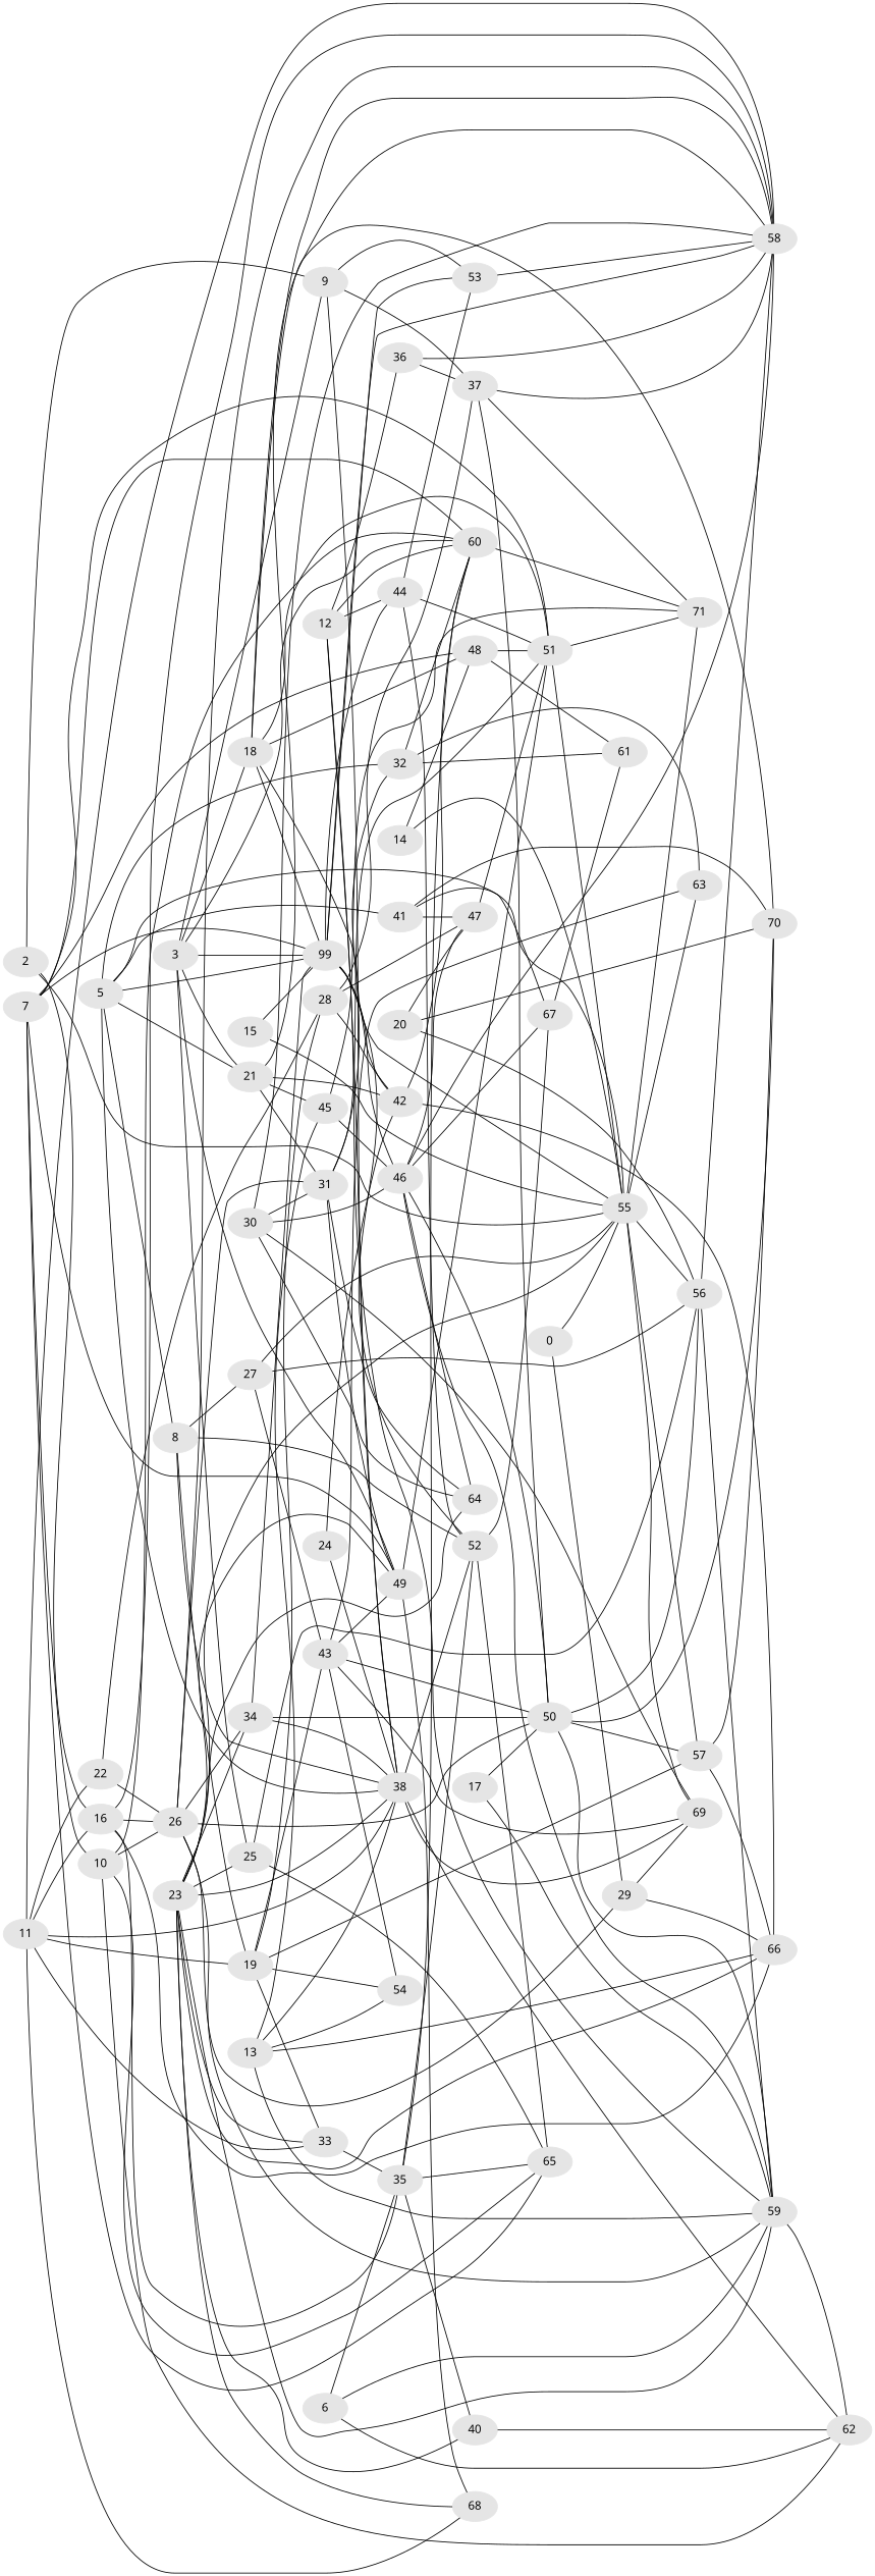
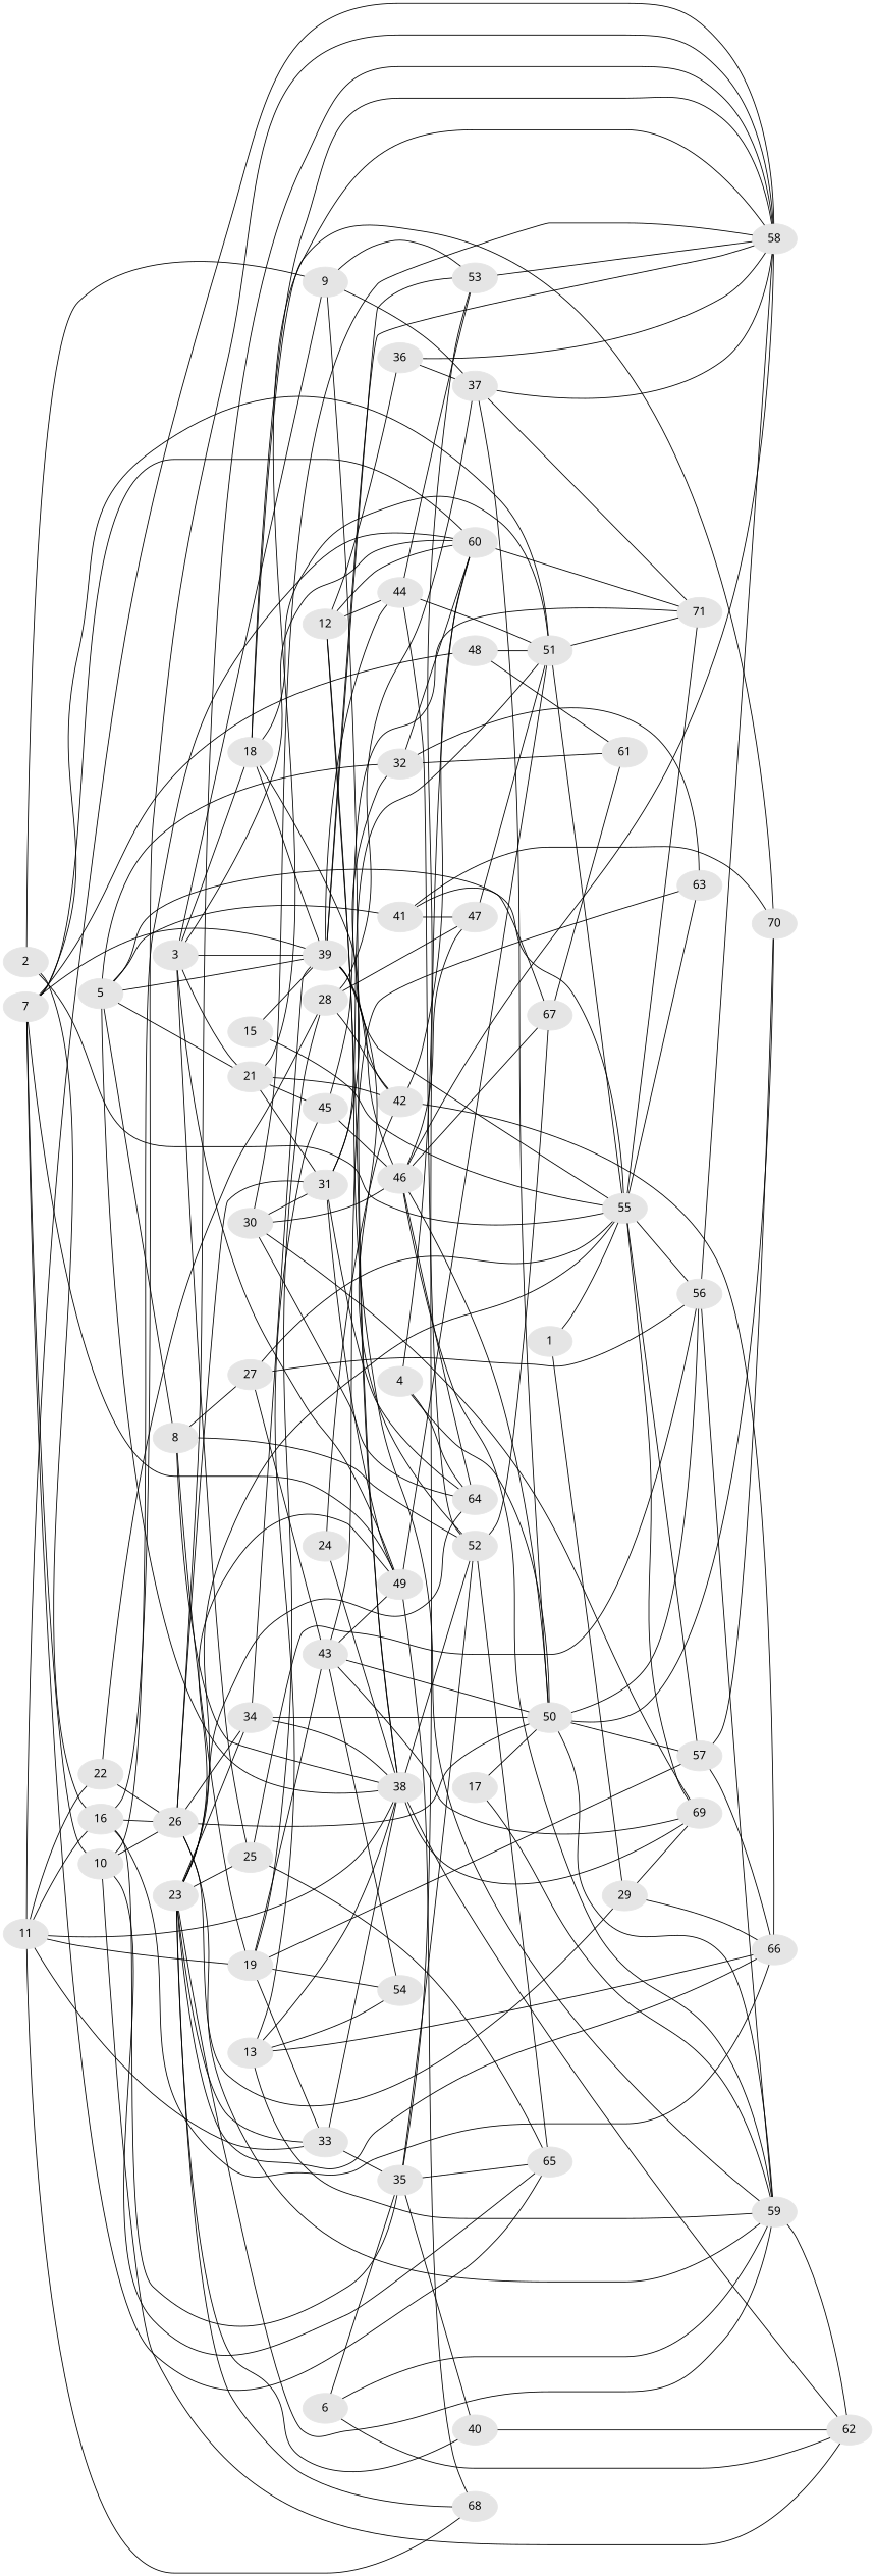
  graph {
    fontname="Noto Sans"
    rankdir=LR
    node [color=gray90 fontname="Noto Sans" style=filled]
    edge [fontname="Noto Sans" weight=1.0]
-   1 [label=0]
+   1
    29
    55
    66
    69
    57
    56
    63
    71
    2
    9
    16
    53
    38
    37
    35
    26
    58
    3
    18
    21
    25
-   39 [label=99]
+   39
    49
    60
    48
    51
    70
    45
    31
    42
    65
    52
    44
    46
    68
+   4
    50
    64
    59
    5
    8
    32
    41
    67
    19
    27
    61
    62
    47
    6
    40
    7
    10
    33
    54
    28
    43
    34
    11
    22
    12
    36
    13
-   14
    15
    17
-   20
    23
    24
    30
    1 -- 29 [weight=2.0]
    1 -- 55
    29 -- 66
    29 -- 69
    55 -- 69 [weight=2.0]
    55 -- 57
    55 -- 56 [weight=2.0]
    55 -- 63
    55 -- 71
    57 -- 66
    57 -- 70
    56 -- 58
    56 -- 59
    2 -- 55
    2 -- 9
    2 -- 16
    9 -- 53
    9 -- 38
    9 -- 37
    16 -- 66
    16 -- 35
    16 -- 26
    16 -- 58
    53 -- 58
    38 -- 69
    38 -- 52
    38 -- 62
    37 -- 71
    37 -- 58
    37 -- 50
    35 -- 60
    35 -- 65
    35 -- 52
    35 -- 40
    26 -- 29
    26 -- 58
    26 -- 31
    26 -- 50
    26 -- 59
    26 -- 34
    3 -- 9
    3 -- 18
    3 -- 21
    3 -- 25
    3 -- 39
    3 -- 49
    3 -- 60
    18 -- 55 [weight=2.0]
    18 -- 58
    18 -- 39
-   18 -- 48
    18 -- 51
    18 -- 70
    21 -- 58
    21 -- 45 [weight=2.0]
    21 -- 31
    21 -- 42
    25 -- 56
    25 -- 65
    39 -- 53
    39 -- 58
    39 -- 42
    39 -- 52
    39 -- 44
    39 -- 46
    49 -- 51
    49 -- 68
    60 -- 71
    48 -- 51
    48 -- 61
    51 -- 55
    51 -- 71
    45 -- 71
    45 -- 46
    31 -- 49
    31 -- 51
    31 -- 64
    31 -- 32
    42 -- 66
    42 -- 60
    52 -- 65
    52 -- 67
    44 -- 53
    44 -- 51
    44 -- 52
    46 -- 58
    46 -- 50
    46 -- 64
    46 -- 59
    46 -- 67
    46 -- 47
+   4 -- 53
+   4 -- 50
+   4 -- 64
    50 -- 57
    50 -- 56
    50 -- 70
    50 -- 59
    59 -- 62
    5 -- 38
    5 -- 21
    5 -- 39
    5 -- 8
    5 -- 32
    5 -- 41
    5 -- 67
    8 -- 38
    8 -- 52
    8 -- 19
    8 -- 27
    32 -- 63
    32 -- 60
    32 -- 61
    41 -- 55 [weight=2.0]
    41 -- 70
    41 -- 47
    67 -- 61
    19 -- 57
    19 -- 33
    19 -- 54
    19 -- 28
    19 -- 43
    27 -- 55
    27 -- 56
    27 -- 43
    47 -- 51
    6 -- 35
    6 -- 59
    6 -- 62
    40 -- 62
    7 -- 39
    7 -- 49
    7 -- 60
    7 -- 48
    7 -- 51
    7 -- 65
    7 -- 10
    10 -- 26
    10 -- 60
    10 -- 65
    10 -- 62
-   23 -- 38
+   33 -- 38
    33 -- 35
    28 -- 37
    28 -- 42
    28 -- 47
    43 -- 69
    43 -- 63
    43 -- 49
    43 -- 50
    43 -- 54
    34 -- 38
    34 -- 39
    34 -- 50
    11 -- 16
    11 -- 38
    11 -- 58
    11 -- 68
    11 -- 19
    11 -- 33
    11 -- 22
    22 -- 26
    22 -- 28
    12 -- 38
    12 -- 60
    12 -- 44
    12 -- 59
    12 -- 36
    36 -- 37
    36 -- 58
    13 -- 66
    13 -- 38
    13 -- 45
    13 -- 59 [weight=2.0]
    13 -- 54
-   14 -- 55
-   14 -- 48
    15 -- 55
    15 -- 39
    17 -- 50
    17 -- 59
-   20 -- 56
-   20 -- 70
-   20 -- 47
    23 -- 55
    23 -- 66
    23 -- 25
    23 -- 49
    23 -- 68
    23 -- 64
    23 -- 59
    23 -- 40
    23 -- 33
    23 -- 34
    24 -- 38
    24 -- 42
    30 -- 69
    30 -- 58
    30 -- 31
    30 -- 46
    30 -- 64
  }
